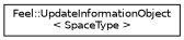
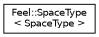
  digraph {
    rankdir=LR
-   n1 [color=black fillcolor=white fontname=Helvetica fontsize=10 height=0.2 label="Feel::UpdateInformationObject\l\< SpaceType \>" shape=record style=filled width=0.4]
+   n1 [color=black fillcolor=white fontname=Helvetica fontsize=10 height=0.2 label="Feel::SpaceType\l\< SpaceType \>" shape=record style=filled width=0.4]
  }
